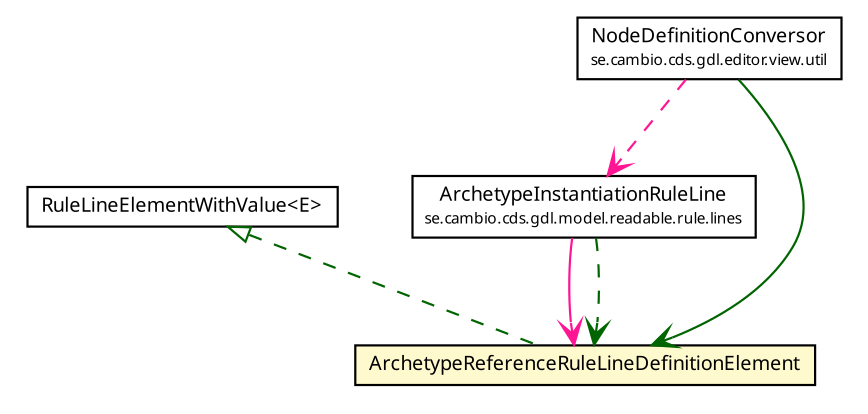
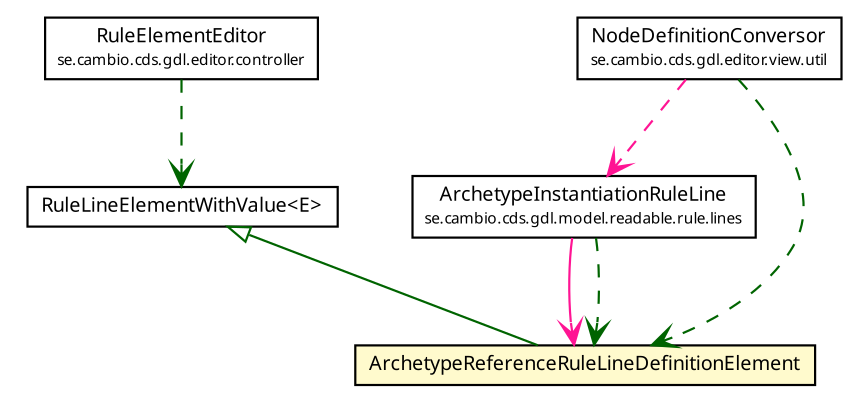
  digraph {
    nodesep=0.25
    ranksep=0.5
    node [fontcolor=black fontname="Trebuchet MS" fontsize=9.0 shape=plaintext]
    edge [arrowhead=open color=darkgreen fontcolor=black fontname="Trebuchet MS" fontsize=10.0 headport=p labelfontname="Trebuchet MS" labelfontsize=10 tailport=p style=dashed]
    n1 [label=<<table title="se.cambio.cds.gdl.model.readable.rule.lines.ArchetypeInstantiationRuleLine" border="0" cellborder="1" cellspacing="0" cellpadding="2" port="p" href="../ArchetypeInstantiationRuleLine.html"> 		<tr><td><table border="0" cellspacing="0" cellpadding="1"> <tr><td align="center" balign="center"><font face="Trebuchet MS"> ArchetypeInstantiationRuleLine </font></td></tr> <tr><td align="center" balign="center"><font face="Trebuchet MS" point-size="7.0"> se.cambio.cds.gdl.model.readable.rule.lines </font></td></tr> 		</table></td></tr> 		</table>>]
    n2 [label=<<table title="se.cambio.cds.gdl.model.readable.rule.lines.elements.ArchetypeReferenceRuleLineDefinitionElement" border="0" cellborder="1" cellspacing="0" cellpadding="2" port="p" bgcolor="lemonChiffon" href="./ArchetypeReferenceRuleLineDefinitionElement.html"> 		<tr><td><table border="0" cellspacing="0" cellpadding="1"> <tr><td align="center" balign="center"><font face="Trebuchet MS"> ArchetypeReferenceRuleLineDefinitionElement </font></td></tr> 		</table></td></tr> 		</table>>]
    n3 [label=<<table title="se.cambio.cds.gdl.model.readable.rule.lines.elements.RuleLineElementWithValue" border="0" cellborder="1" cellspacing="0" cellpadding="2" port="p" href="./RuleLineElementWithValue.html"> 		<tr><td><table border="0" cellspacing="0" cellpadding="1"> <tr><td align="center" balign="center"><font face="Trebuchet MS"> RuleLineElementWithValue&lt;E&gt; </font></td></tr> 		</table></td></tr> 		</table>>]
+   n4 [label=<<table title="se.cambio.cds.gdl.editor.controller.RuleElementEditor" border="0" cellborder="1" cellspacing="0" cellpadding="2" port="p" href="../../../../../editor/controller/RuleElementEditor.html"> 		<tr><td><table border="0" cellspacing="0" cellpadding="1"> <tr><td align="center" balign="center"><font face="Trebuchet MS"> RuleElementEditor </font></td></tr> <tr><td align="center" balign="center"><font face="Trebuchet MS" point-size="7.0"> se.cambio.cds.gdl.editor.controller </font></td></tr> 		</table></td></tr> 		</table>>]
    n5 [label=<<table title="se.cambio.cds.gdl.editor.view.util.NodeDefinitionConversor" border="0" cellborder="1" cellspacing="0" cellpadding="2" port="p" href="../../../../../editor/view/util/NodeDefinitionConversor.html"> 		<tr><td><table border="0" cellspacing="0" cellpadding="1"> <tr><td align="center" balign="center"><font face="Trebuchet MS"> NodeDefinitionConversor </font></td></tr> <tr><td align="center" balign="center"><font face="Trebuchet MS" point-size="7.0"> se.cambio.cds.gdl.editor.view.util </font></td></tr> 		</table></td></tr> 		</table>>]
    n1 -> n2 [color=deeppink style=""]
    n1 -> n2
-   n3 -> n2 [arrowtail=empty dir=back fontsize=10 arrowhead="" fontcolor=""]
+   n3 -> n2 [arrowtail=empty dir=back fontsize=10 arrowhead="" fontcolor="" style=""]
+   n4 -> n3
    n5 -> n1 [color=deeppink]
-   n5 -> n2 [style=solid]
+   n5 -> n2
  }
